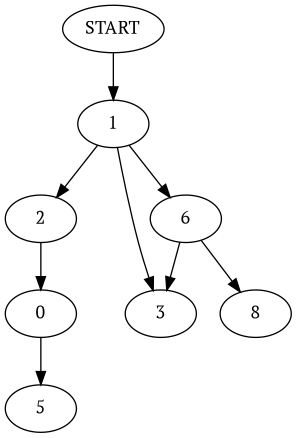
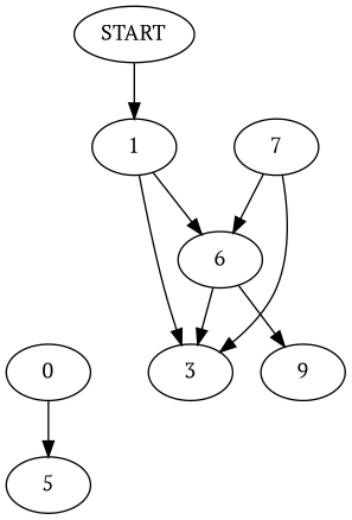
  digraph {
    fontname="PT Serif"
    node [fontname="PT Serif"]
    edge [fontname="PT Serif"]
    n1 [label=START]
    1
-   2
    3
    6
    n6 [label=0]
    5
-   8
+   8 [label=9]
+   7
    n1 -> 1
-   1 -> 2
    1 -> 3
    1 -> 6
-   2 -> n6
    6 -> 3
    6 -> 8
    n6 -> 5
+   7 -> 3
+   7 -> 6
  }
